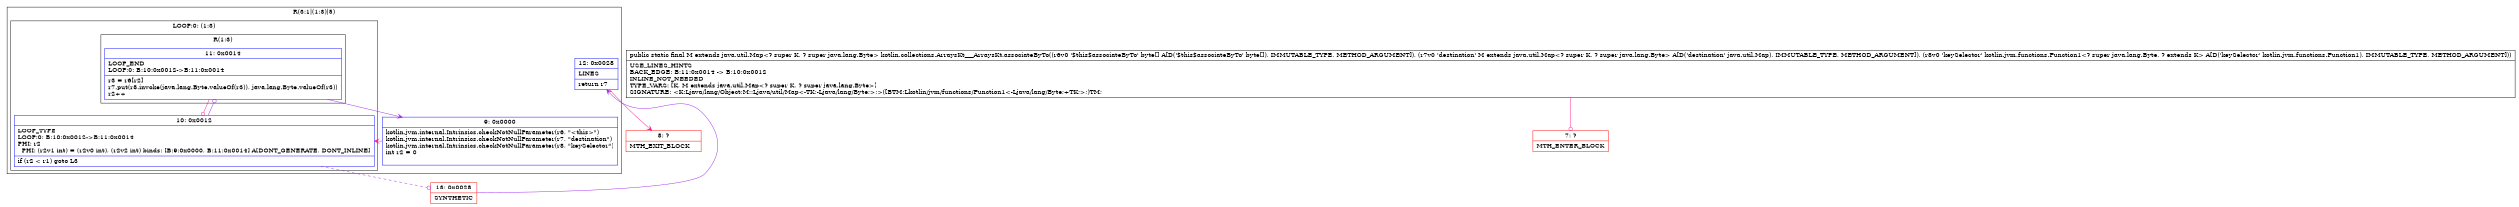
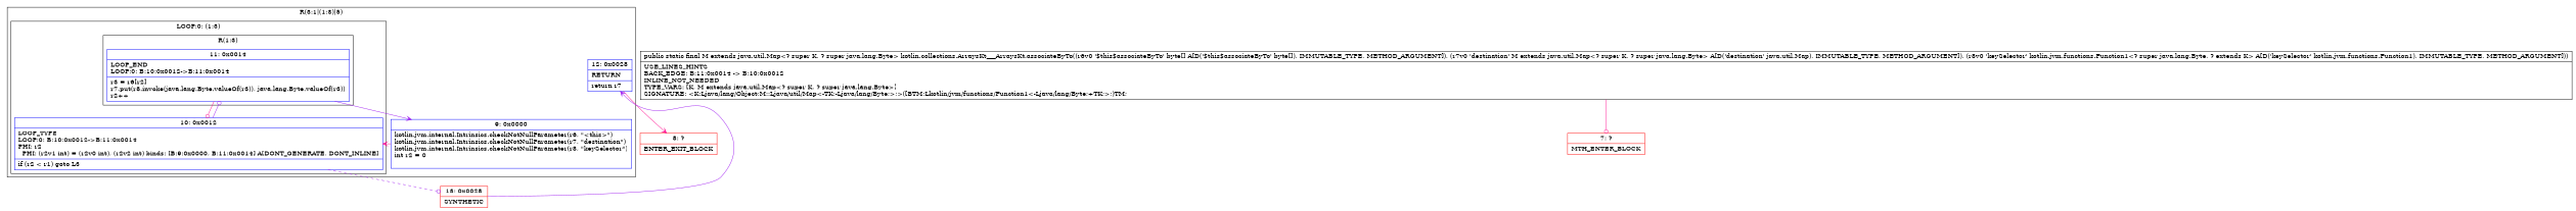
  digraph {
    node [color=blue shape=record]
    edge [arrowhead=odot color=deeppink]
    n1 [label="{11\:\ 0x0014|LOOP_END\lLOOP:0: B:10:0x0012\-\>B:11:0x0014\l|r3 = r6[r2]\lr7.put(r8.invoke(java.lang.Byte.valueOf(r3)), java.lang.Byte.valueOf(r3))\lr2++\l}"]
    n2 [label="{10\:\ 0x0012|LOOP_TYPE\lLOOP:0: B:10:0x0012\-\>B:11:0x0014\lPHI: r2 \l  PHI: (r2v1 int) = (r2v0 int), (r2v2 int) binds: [B:9:0x0000, B:11:0x0014] A[DONT_GENERATE, DONT_INLINE]\l|if (r2 \< r1) goto L3\l}"]
    n3 [label="{9\:\ 0x0000|kotlin.jvm.internal.Intrinsics.checkNotNullParameter(r6, \"\<this\>\")\lkotlin.jvm.internal.Intrinsics.checkNotNullParameter(r7, \"destination\")\lkotlin.jvm.internal.Intrinsics.checkNotNullParameter(r8, \"keySelector\")\lint r2 = 0\l\l}"]
-   n4 [label="{12\:\ 0x0028|LINES\l|return r7\l}"]
+   n4 [label="{12\:\ 0x0028|RETURN\l|return r7\l}"]
    n5 [color=red label="{13\:\ 0x0028|SYNTHETIC\l}"]
-   n6 [color=red label="{8\:\ ?|MTH_EXIT_BLOCK\l}"]
+   n6 [color=red label="{8\:\ ?|ENTER_EXIT_BLOCK\l}"]
    n7 [color=red label="{7\:\ ?|MTH_ENTER_BLOCK\l}"]
    n8 [label="{public static final M extends java.util.Map\<? super K, ? super java.lang.Byte\> kotlin.collections.ArraysKt___ArraysKt.associateByTo((r6v0 '$this$associateByTo' byte[] A[D('$this$associateByTo' byte[]), IMMUTABLE_TYPE, METHOD_ARGUMENT]), (r7v0 'destination' M extends java.util.Map\<? super K, ? super java.lang.Byte\> A[D('destination' java.util.Map), IMMUTABLE_TYPE, METHOD_ARGUMENT]), (r8v0 'keySelector' kotlin.jvm.functions.Function1\<? super java.lang.Byte, ? extends K\> A[D('keySelector' kotlin.jvm.functions.Function1), IMMUTABLE_TYPE, METHOD_ARGUMENT]))  | USE_LINES_HINTS\lBACK_EDGE: B:11:0x0014 \-\> B:10:0x0012\lINLINE_NOT_NEEDED\lTYPE_VARS: [K, M extends java.util.Map\<? super K, ? super java.lang.Byte\>]\lSIGNATURE: \<K:Ljava\/lang\/Object;M::Ljava\/util\/Map\<\-TK;\-Ljava\/lang\/Byte;\>;\>([BTM;Lkotlin\/jvm\/functions\/Function1\<\-Ljava\/lang\/Byte;+TK;\>;)TM;\l}" color=""]
    subgraph cluster_1 {
      label="R(3:1|(1:3)|5)"
      n3
      n4
      subgraph cluster_2 {
        label="LOOP:0: (1:3)"
        n2
        subgraph cluster_3 {
          label="R(1:3)"
          n1
        }
      }
    }
    n1 -> n2
    n1 -> n3 [arrowhead=vee color=purple]
    n2 -> n1 [color=purple]
    n2 -> n5 [color=purple style=dashed]
    n3 -> n2 [arrowhead=vee]
    n4 -> n6 [arrowhead=vee]
    n5 -> n4 [arrowhead=vee color=purple]
    n8 -> n7
  }
